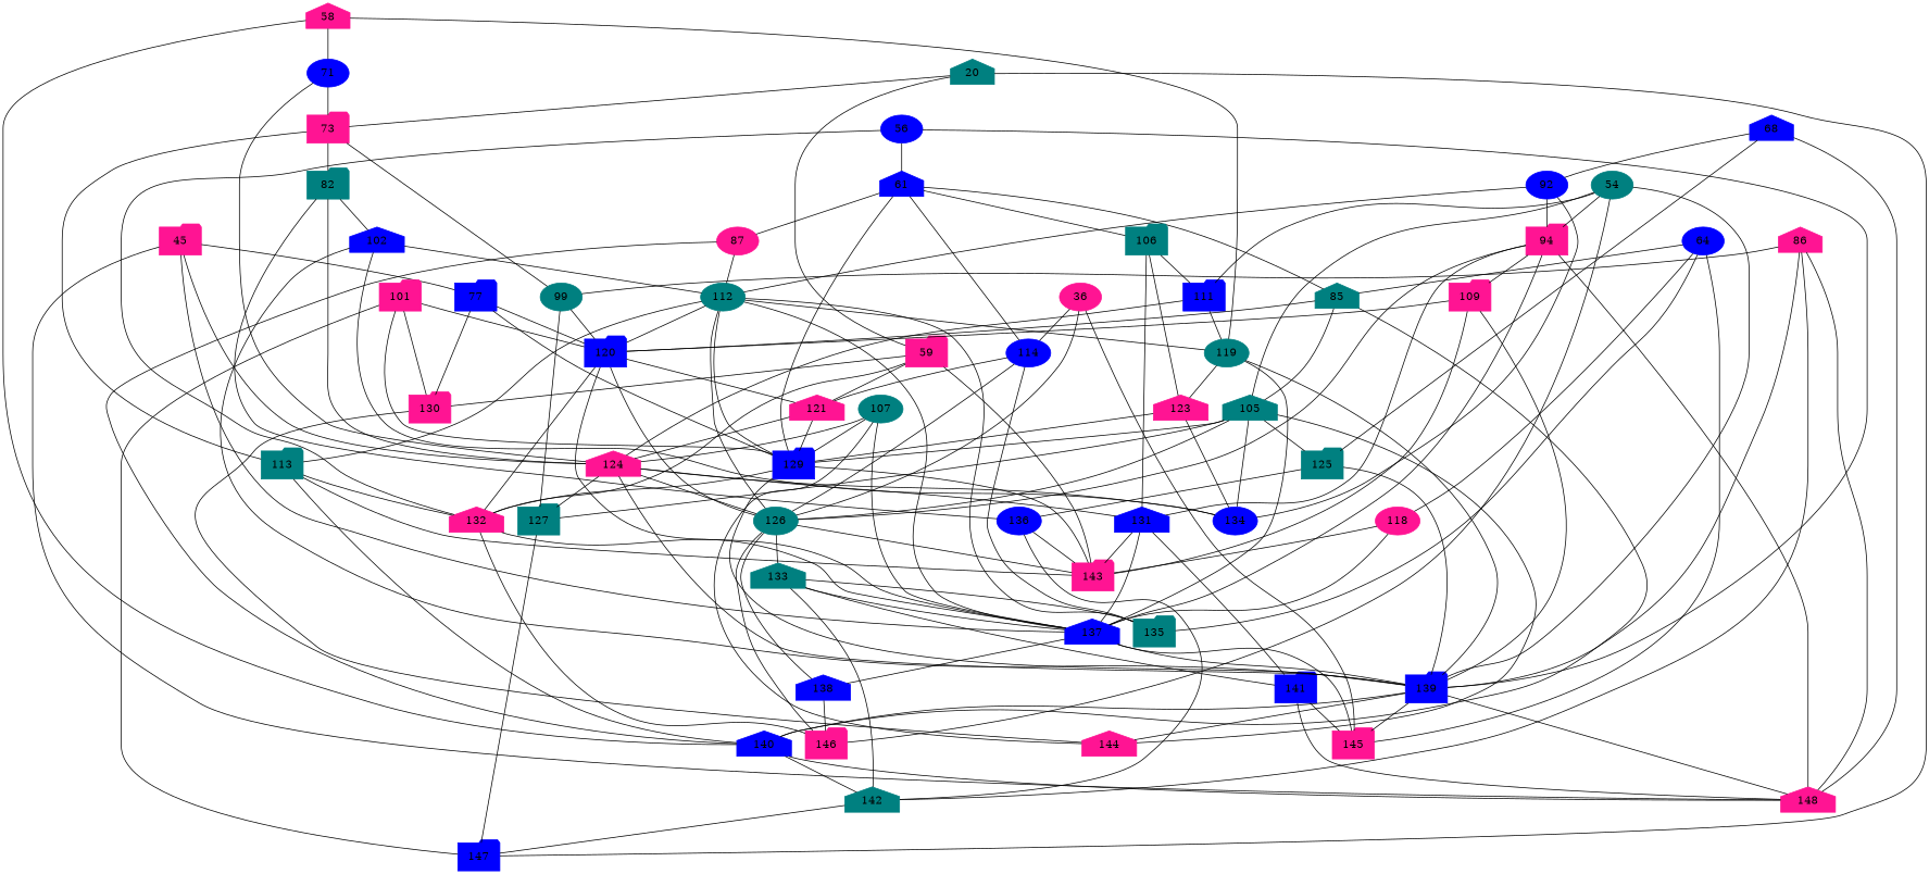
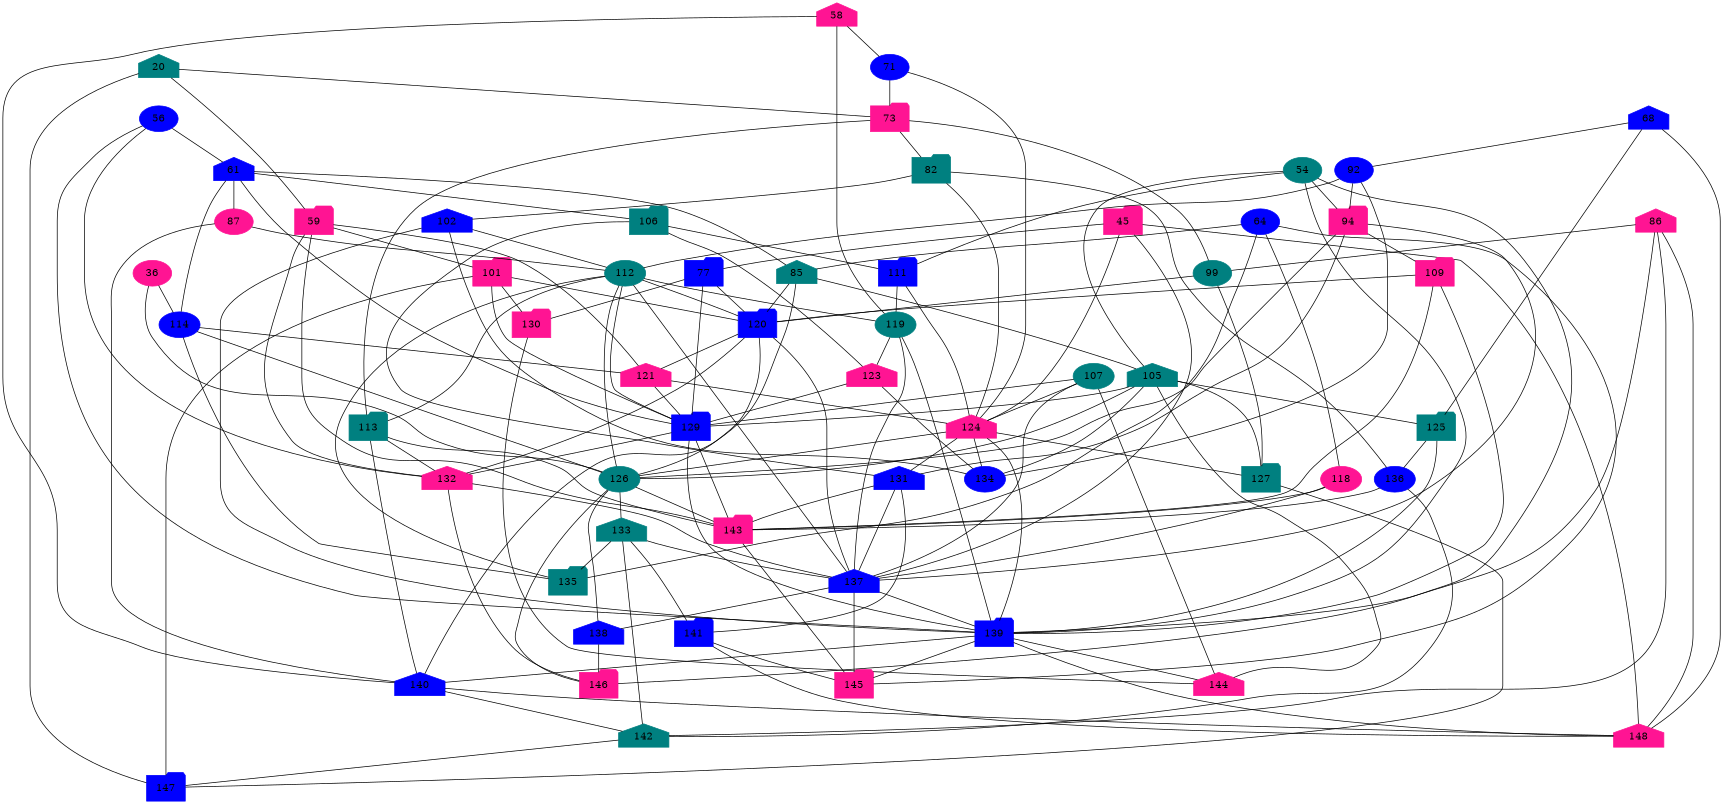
  graph {
    node [color=deeppink shape=folder style=filled]
    59 [super="+34"]
    132 [shape=house super="+97+117"]
    121 [shape=house super="+12+110"]
    130
    143 [super="+128"]
    20 [color=teal shape=house]
    73 [super="+67"]
    147 [color=blue super="+16"]
    82 [color=teal]
    99 [color=teal shape=ellipse]
    113 [color=teal super="+65"]
    114 [color=blue shape=ellipse super="+93"]
    126 [color=teal shape=ellipse super="+46+103+83"]
    135 [color=teal]
    36 [shape=ellipse]
    145 [super="+115"]
    146 [super="+4"]
    133 [color=teal shape=house super="+43"]
    138 [color=blue shape=house]
    77 [color=blue super="+29"]
    129 [color=blue super="+17+49+98"]
    120 [color=blue super="+88"]
    45
    124 [shape=house super="+19+25+89+95"]
    137 [color=blue shape=house super="+2+78+13+28+81+90"]
    148 [shape=house super="+60+100+122"]
    139 [color=blue super="+57+62+96"]
    134 [color=blue shape=ellipse super="+80"]
    131 [color=blue shape=house super="+52"]
    127 [color=teal]
    54 [color=teal shape=ellipse super="+24"]
    94 [super="+30+32"]
    105 [color=teal shape=house super="+40+50"]
    111 [color=blue]
    109
    125 [color=teal]
    144 [shape=house]
    119 [color=teal shape=ellipse super="+91+44+104"]
    140 [color=blue shape=house super="+72"]
    61 [color=blue shape=house super="+41"]
    85 [color=teal shape=house super="+79"]
    87 [shape=ellipse]
    106 [color=teal]
    56 [color=blue shape=ellipse]
    58 [shape=house]
    71 [color=blue shape=ellipse]
    118 [shape=ellipse super="+116"]
    123 [shape=house]
    142 [color=teal shape=house super="+53"]
    112 [color=teal shape=ellipse super="+1+84+75+48+55"]
    64 [color=blue shape=ellipse]
    92 [color=blue shape=ellipse super="+33+69"]
    68 [color=blue shape=house]
    136 [color=blue shape=ellipse]
    102 [color=blue shape=house]
    86 [shape=house]
    141 [color=blue]
    101 [super="+21"]
    107 [color=teal shape=ellipse super="+74"]
    59 -- 132
    59 -- 121
-   59 -- 130
+   59 -- 101
    59 -- 143 [weight=2]
    132 -- 146
    132 -- 137 [weight=2]
    121 -- 129
    121 -- 124 [weight=2]
    130 -- 144
    20 -- 59
    20 -- 73
    20 -- 147 [weight=2]
    73 -- 82
    73 -- 99
    73 -- 113
    82 -- 124
    82 -- 136
    82 -- 102
    99 -- 120
    99 -- 127
    113 -- 132
    113 -- 143
    113 -- 140
    114 -- 121 [weight=2]
    114 -- 126
    114 -- 135
    126 -- 143
    126 -- 146
    126 -- 133
    126 -- 138
    36 -- 114
    36 -- 126
-   36 -- 145 [weight=2]
+   143 -- 145 [weight=2]
    133 -- 135
    133 -- 137
    133 -- 142 [weight=2]
    133 -- 141
    138 -- 146 [weight=2]
    77 -- 130
    77 -- 129 [weight=2]
    77 -- 120 [weight=2]
    129 -- 132 [weight=2]
    129 -- 143 [weight=2]
    129 -- 139
    120 -- 132 [weight=2]
    120 -- 121 [weight=4]
    120 -- 126
    120 -- 137 [weight=2]
    45 -- 77
    45 -- 124
    45 -- 137
    45 -- 148
    124 -- 126
    124 -- 139 [weight=2]
    124 -- 134
    124 -- 131
    124 -- 127
    137 -- 145 [weight=3]
    137 -- 138
    137 -- 139
    139 -- 145
    139 -- 148
    139 -- 144
    139 -- 140
    131 -- 143
    131 -- 137
    131 -- 141
    127 -- 147
    54 -- 146 [weight=2]
    54 -- 139
    54 -- 94
    54 -- 105
    54 -- 111
    94 -- 126
    94 -- 137 [weight=2]
-   94 -- 148 [weight=3]
    94 -- 131
    94 -- 109
    105 -- 126
    105 -- 129
    105 -- 134
    105 -- 127
    105 -- 125
    105 -- 144
    111 -- 124
    111 -- 119
    109 -- 143
    109 -- 120
    109 -- 139
    125 -- 139
    125 -- 136
    119 -- 137 [weight=2]
    119 -- 139 [weight=2]
    119 -- 123
    140 -- 148
    140 -- 142
    61 -- 114
    61 -- 129
    61 -- 85
    61 -- 87 [weight=2]
    61 -- 106
    85 -- 120
    85 -- 105
    85 -- 140 [weight=2]
    87 -- 140
    87 -- 112
    106 -- 131
    106 -- 111
    106 -- 123
    56 -- 132
    56 -- 139
    56 -- 61 [weight=2]
    58 -- 119
    58 -- 140
    58 -- 71
    71 -- 73 [weight=2]
    71 -- 124
    118 -- 143
    118 -- 137 [weight=3]
    123 -- 129
    123 -- 134
    142 -- 147
    112 -- 113 [weight=2]
    112 -- 126 [weight=2]
    112 -- 135
    112 -- 129 [weight=3]
    112 -- 120
    112 -- 137 [weight=2]
    112 -- 119 [weight=3]
    64 -- 135
    64 -- 145
    64 -- 85
    64 -- 118
    92 -- 134 [weight=2]
    92 -- 94 [weight=3]
    92 -- 112 [weight=2]
    68 -- 148 [weight=2]
    68 -- 125
    68 -- 92
    136 -- 143
    136 -- 142
    102 -- 139
    102 -- 134
    102 -- 112
    86 -- 99
    86 -- 148
    86 -- 139
    86 -- 142
    141 -- 145
    141 -- 148
    101 -- 130
    101 -- 147 [weight=2]
    101 -- 129 [weight=2]
    101 -- 120
    107 -- 129 [weight=2]
    107 -- 124 [weight=2]
    107 -- 137
    107 -- 144
  }
